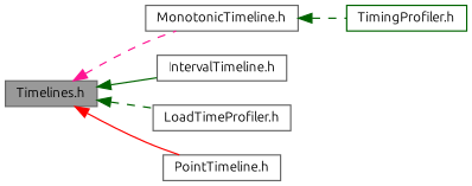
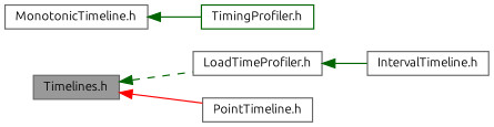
  digraph {
    fontname=Ubuntu
    rankdir=LR
    node [color=gray40 fillcolor=white fontname=Ubuntu fontsize=10 shape=box style=filled]
    edge [color=darkgreen dir=back fontname=Ubuntu fontsize=10 labelfontname=Helvetica labelfontsize=10 style=solid]
    n1 [fillcolor=grey60 fontcolor=black height=0.2 label="Timelines.h" width=0.4]
    n2 [height=0.2 label="MonotonicTimeline.h" width=0.4]
    n3 [height=0.2 label="IntervalTimeline.h" width=0.4]
    n4 [height=0.2 label="LoadTimeProfiler.h" width=0.4]
    n5 [height=0.2 label="PointTimeline.h" width=0.4]
    n6 [color=darkgreen height=0.2 label="TimingProfiler.h" width=0.4]
-   n1 -> n2 [color=deeppink style=dashed]
-   n1 -> n3
+   n4 -> n3
    n1 -> n4 [style=dashed]
    n1 -> n5 [color=red]
-   n2 -> n6 [style=dashed]
+   n2 -> n6
  }
